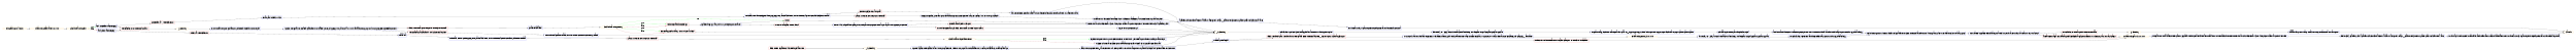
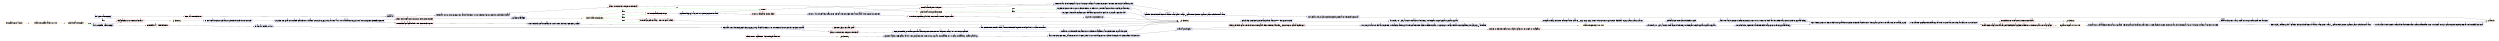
  digraph {
    rankdir=LR
    node [color=blue shape=box]
    "QuincyRank2Convo4 begins." [color=orange shape=""]
    n2 [color=orange label="Boolean QuincyBlackMarket is now true." shape=""]
    n3 [color=orange label="Check boolean QuincyFlirt" shape=""]
    n4 [label="агов, солоденьке, маєш секунду?"]
    n5 [label="агов, рідня, маєш секунду?"]
    n6 [color=red label="Солоденьке, га? ;) Мене підвищили."]
    n7 [color=red label="Мені здається, що ти хочеш щось спитати…"]
    n8 [color=red label="Рідня, га? Мене підвищили."]
    n9 [label="як бачу так і оцінюю, от і все"]
    n10 [color=orange label="+5 Chemistry" shape=""]
    n11 [label="хахаха ага"]
    n12 [label="мені цікаво, поки твоя сексідупця виконує брудну роботу замість всіх інших, то чи зможеш щось зробити для свого добірного хлопака"]
    n13 [label="шо, не можна вже просто привітатися з улюбленою місцевою космохимерою?"]
    n14 [label="мені цікаво, поки ти робиш брудну роботу замість всіх інших, то чи зможеш щось зробити для свого улюбленого хлопака"]
    n15 [color=red label="Для тебе будь-що. Що саме треба?"]
    n16 [color=red label="Зажди, ти лестиш, щоби попросити мене щось?"]
    n17 [label="розумієш, я не думаю, шо достатньо правильно шо ти бігааєш і робиш усю брудну роботу за когось. а я ж *тобі* намагаюся послууг зробить, коли прошу дешо дрібненьке для себе"]
    n18 [color=red label="Зажди, ти лестиш, щоби попросити мене щось?"]
    n19 [label="бач, є легші шляхи для цього лайна, але його величність геройчик не повірить мені, то й ганя тебе колами"]
    n20 [label="нєєєє, солоденьке, усе не так. просто намагаюся спростити дешо для тебе і кажу як є. знаєш, і те й те може бути правдою"]
    n21 [color=red label="Моя здогадка була правильною. *Тобі* дійсно щось потрібно."]
    n22 [color=red label="Квінсі, мене можна просто попросити. Не потрібно лестощів."]
    n23 [color=orange label="Check boolean QuincyDrifterNoHome" shape=""]
    n24 [color=orange label="+15 Chemistry" shape=""]
    n25 [label="я знаю шо його величність тебе ганяє містом з гівняними завданнями, але є легші шляхи отримать потрібне"]
    n26 [label="те шо мені шось треба не означає, шо ми не можемо допомогти одне одному, знаєш?"]
    n27 [label="думаєш це вдавання?"]
    n28 [label="нє рідня, це просто те шо ми робим одне для одного. ти мені я тобі. у тебе нема просто звички й досвіду до таких штук :)"]
    n29 [label="гей рідня ти все не так петраєш. просто намагаюся спростить тобі день. сім’я й родина ж для цього так?"]
    n30 [label="дивись сюди. гроші для вулиці не вартують ніц. але для K.O.L. вони дужко потрібні"]
    n31 [color=orange label="Check boolean QuincyHonesty" shape=""]
    n32 [label="світ летить у пи… рірву, але досі можна заробить копійчину, тож федерали тиснуть купувати купувати купувати"]
    n33 [color=red label="Мені не подобаються подібні ігри."]
    n34 [color=red label="Воно не вартує цього ґвалту… Чого тобі треба, Квінсі?"]
    n35 [color=red label="І я теж."]
    n36 [label="не шукай почвару під ліжком яка зжерла твого брата. нє — купуй купуй купуй, січеш? тобі добре поки є круте стерео. відволікай. змушуй тратити тратити тратити"]
    n37 [color=red label="Квінсі. Хочеш «справжності» від мене? Будь таким теж."]
    n38 [color=orange label="+15 Chemistry" shape=""]
    n39 [label="думаєш я веду гру? та ну тобі ми ж уже переступили це лайно"]
    n40 [label="довбана історія кожен раз повторюється. скрізь"]
    n41 [label="серйозно? гаразд. хочеш правди? на тобі. я хочу добра для себе, і якшо я можу отримати лиш сказавши тобі, то скажу. не вдаватиму. я знаю правила гри"]
    n42 [color=red label="То чого ти *насправді* хочеш, Квінсі?"]
    n43 [label="але в тебе такий вигляд шо ти знаєш як роздобути кеш. тож ти можеш його взять і замовити певні товари просто для свого дружбана квінсі-у"]
    n44 [label="факт: те шо добре для мене — файно для тебе. ми в одному човні. то чи тобі не байдуже коли я раптово всміхнусь тобі? трішки паніки тобі допоможе"]
    n45 [label="хочеш обіймати свого ведмедика й вірити в історії про поганих та хороших перед сном? як хочеш. інші живуть в реальному світі"]
    n46 [label="теж шо й і всі, говорять вони правду чи нє. мені тра те шо добре для мене. а прям зараз? те шо буде добре й для тебе"]
    n47 [label="тоді я мінятимуся ними з іншими людьми які думають шо це трішки полегшить лайнове життя. і вони думатимуть шо ми як юна локслі, шо помагає у нужді"]
    n48 [label="то нахіба робить нєрви?"]
    n49 [label="а реальний світ ділиться на бідних та багатих. маєш гроші й товари — правитимеш вулицями. думаєш мучає їх совість ночима? та нє"]
    n50 [color=red label="Це якісь жахливі речі ти говориш."]
    n51 [color=red label="Я з тобою не сперечатимусь. Квінсі, якого клята ти хочеш? Просто скажи."]
    n52 [label="то шо скажеш? придбаєш мені кілька штук на обмін і я зроблю так, шоби люди там знали хто їм робить добро?"]
    n53 [color=red label="Хотілося би мені тебе познайомити з Парвом Ґранумом. Ви миттєво би *поладнали*."]
    n54 [color=red label="Квінсі, я не люблю грати й не люблю коли мене грають. Якщо хочеш щось від мене — просто попроси. Крапка. Будь щирим."]
    n55 [label="тож витягай голову зі сраки перш ніж перетворишся на його величність геройчика"]
    n56 [label="о круто шо ти приходиш до суті"]
    n57 [color=red label="Я подивлюся, що можна зробити. Якщо це допомагає."]
    n58 [color=red label="Я знаю одного кадра, який вважає гроші відповіддю на будь-яке питання. Ви би зійшлися. Звати його Парв Ґранум."]
    n59 [color=orange label="Boolean QuincyParvos is now true." shape=""]
    n60 [label="ок ок, добре, вибач. коли весь час метушишся, то звикаєш до танких рухів. мені треба кеш. якшо маєш чи знаєш як дістати, то буде добре. бо товари кінематик досі доправляє у цю срану діру — але платно"]
    "Chat ends." [color=orange shape=""]
    n62 [color=orange label="+5 Chemistry" shape=""]
    n63 [label="я петраю коли ти намагаєшся мене образити, дружаньо. мені не треба якісь імена шоби знать шоби ти мене жадюгою кличеш. хочеш обіймати свого ведмедика й вірити в історії про поганих та хороших? як хочеш"]
    n64 [color=orange label="Boolean QuincyHonesty is now true." shape=""]
    n65 [label="тааааак ось про це я й кажу. я знав, шо зможу покластися на тебе за потреби"]
    n66 [label="інші живуть у реальному світі. а реальний світ ділиться на бідних та багатих. маєш гроші й товари — правитимеш вулицями. думаєш мучає їх совість ночима? та нє"]
    n67 [label="світ летить у пи… рірву, але досі можна заробить копійчину, тож федерали тиснуть купувати купувати купувати"]
    n68 [label="той твій парв зі мною згоден? то значить він бачив певне лайно й знає як влаштоване життя. тож витягай голову зі сраки перш ніж перетворишся на його величність геройчика"]
    n69 [label="тож дивись сюди: береш кеш і замовляєш певні товари просто до твого дружбана квінсі-у"]
    "QuincyRank2Convo4 begins." -> n2
    n2 -> n3
    n3 -> n4 [color=green label=true]
-   n3 -> n5 [color=brown label=false]
+   n3 -> n7 [color=brown label=false]
    n4 -> n6
    n4 -> n7
    n5 -> n7
    n5 -> n8
    n6 -> n9
    n7 -> n10
    n8 -> n11
    n9 -> n12
    n10 -> n13
    n11 -> n14
    n12 -> n15
    n12 -> n16
    n13 -> n17
    n14 -> n18
    n15 -> n19
    n16 -> n20
    n17 -> n21
    n17 -> n22
    n18 -> n23
    n19 -> n24
    n20 -> n25
    n21 -> n26
    n22 -> n27
    n23 -> n28 [color=green label=true]
    n23 -> n29 [color=brown label=false]
    n24 -> n30
    n25 -> n24
    n26 -> n24
    n27 -> n31
    n28 -> n24
    n29 -> n24
    n30 -> n32
    n31 -> n33 [color=green label=true]
    n31 -> n33 [color=brown label=false]
    n31 -> n34 [color=green label=true]
    n31 -> n34 [color=brown label=false]
    n31 -> n35 [color=green label=true]
    n32 -> n36
    n33 -> n39
    n34 -> n24
    n35 -> n45
    n36 -> n40
    n37 -> n38
    n38 -> n41
    n39 -> n35
    n39 -> n42
    n40 -> n43
    n41 -> n44
    n42 -> n46
    n43 -> n47
    n44 -> n48
    n45 -> n49
    n46 -> n50
    n46 -> n51
    n47 -> n52
    n48 -> n53
    n48 -> n54
    n49 -> n55
    n50 -> n45
    n51 -> n56
    n52 -> n57
    n52 -> n58
    n53 -> n59
    n54 -> n60
    n55 -> "Chat ends."
    n56 -> n24
    n57 -> n62
    n58 -> n59
    n59 -> n63
    n60 -> n64
    n62 -> n65
    n63 -> n66
    n64 -> n67
    n65 -> "Chat ends."
    n66 -> n68
    n67 -> n69
    n68 -> "Chat ends."
    n69 -> n47
  }
